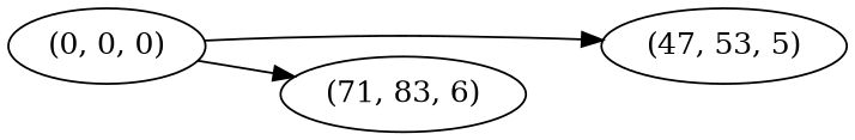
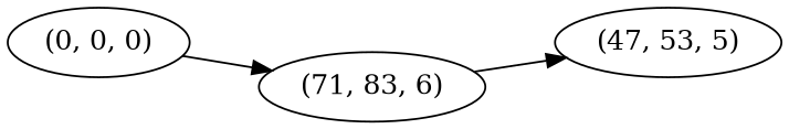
  digraph {
    rankdir=LR
    "(0, 0, 0)"
    "(47, 53, 5)"
    "(71, 83, 6)"
-   "(0, 0, 0)" -> "(47, 53, 5)"
+   "(71, 83, 6)" -> "(47, 53, 5)"
    "(0, 0, 0)" -> "(71, 83, 6)"
  }
